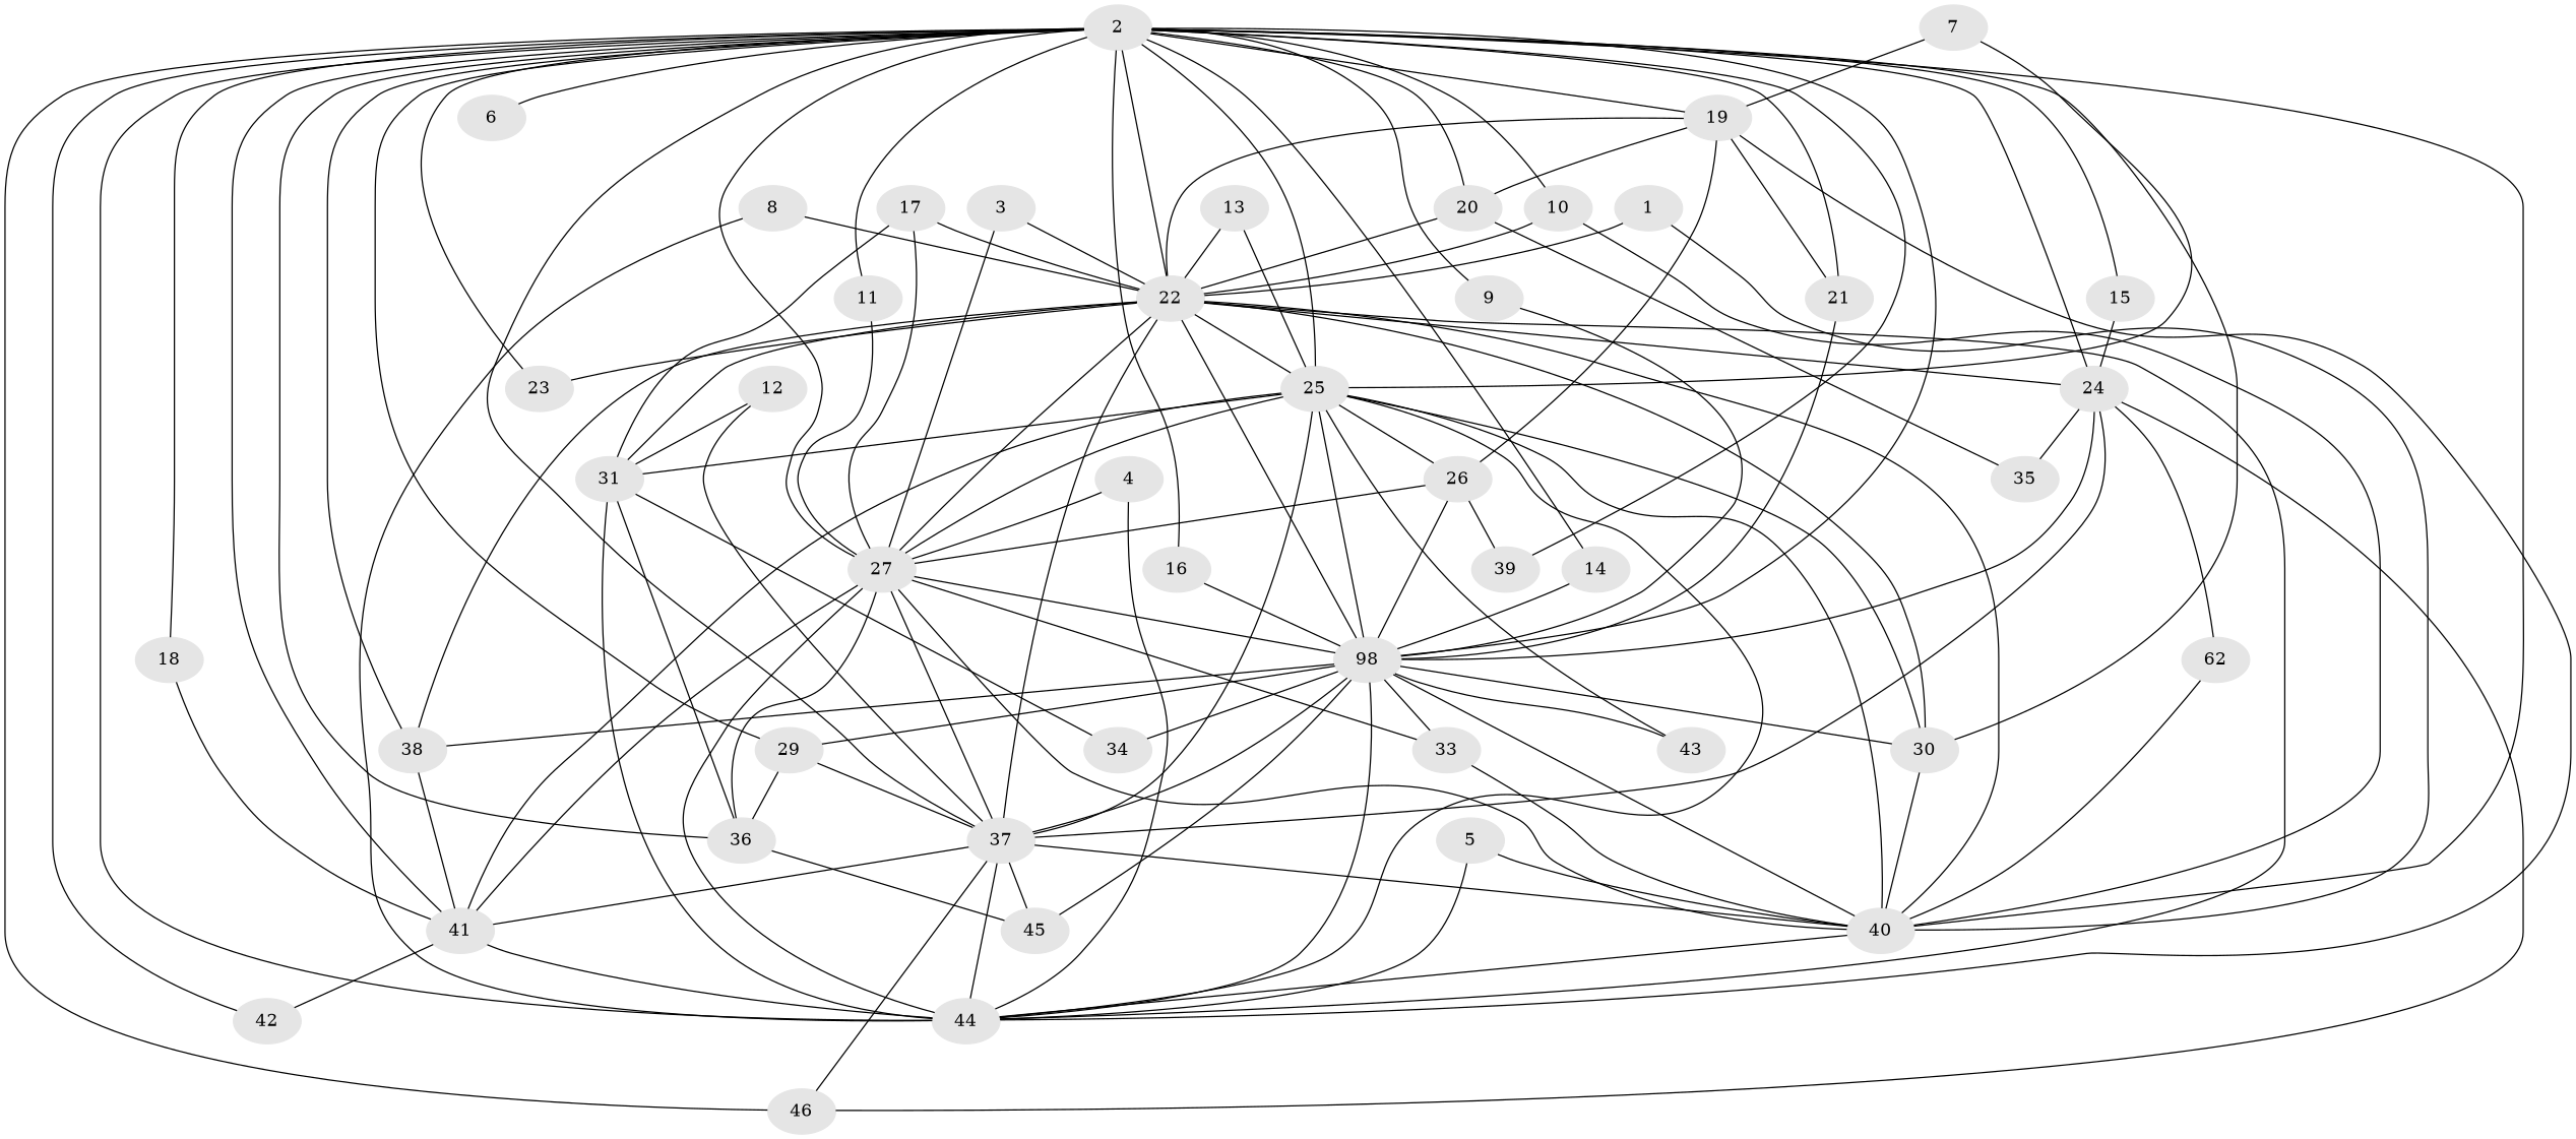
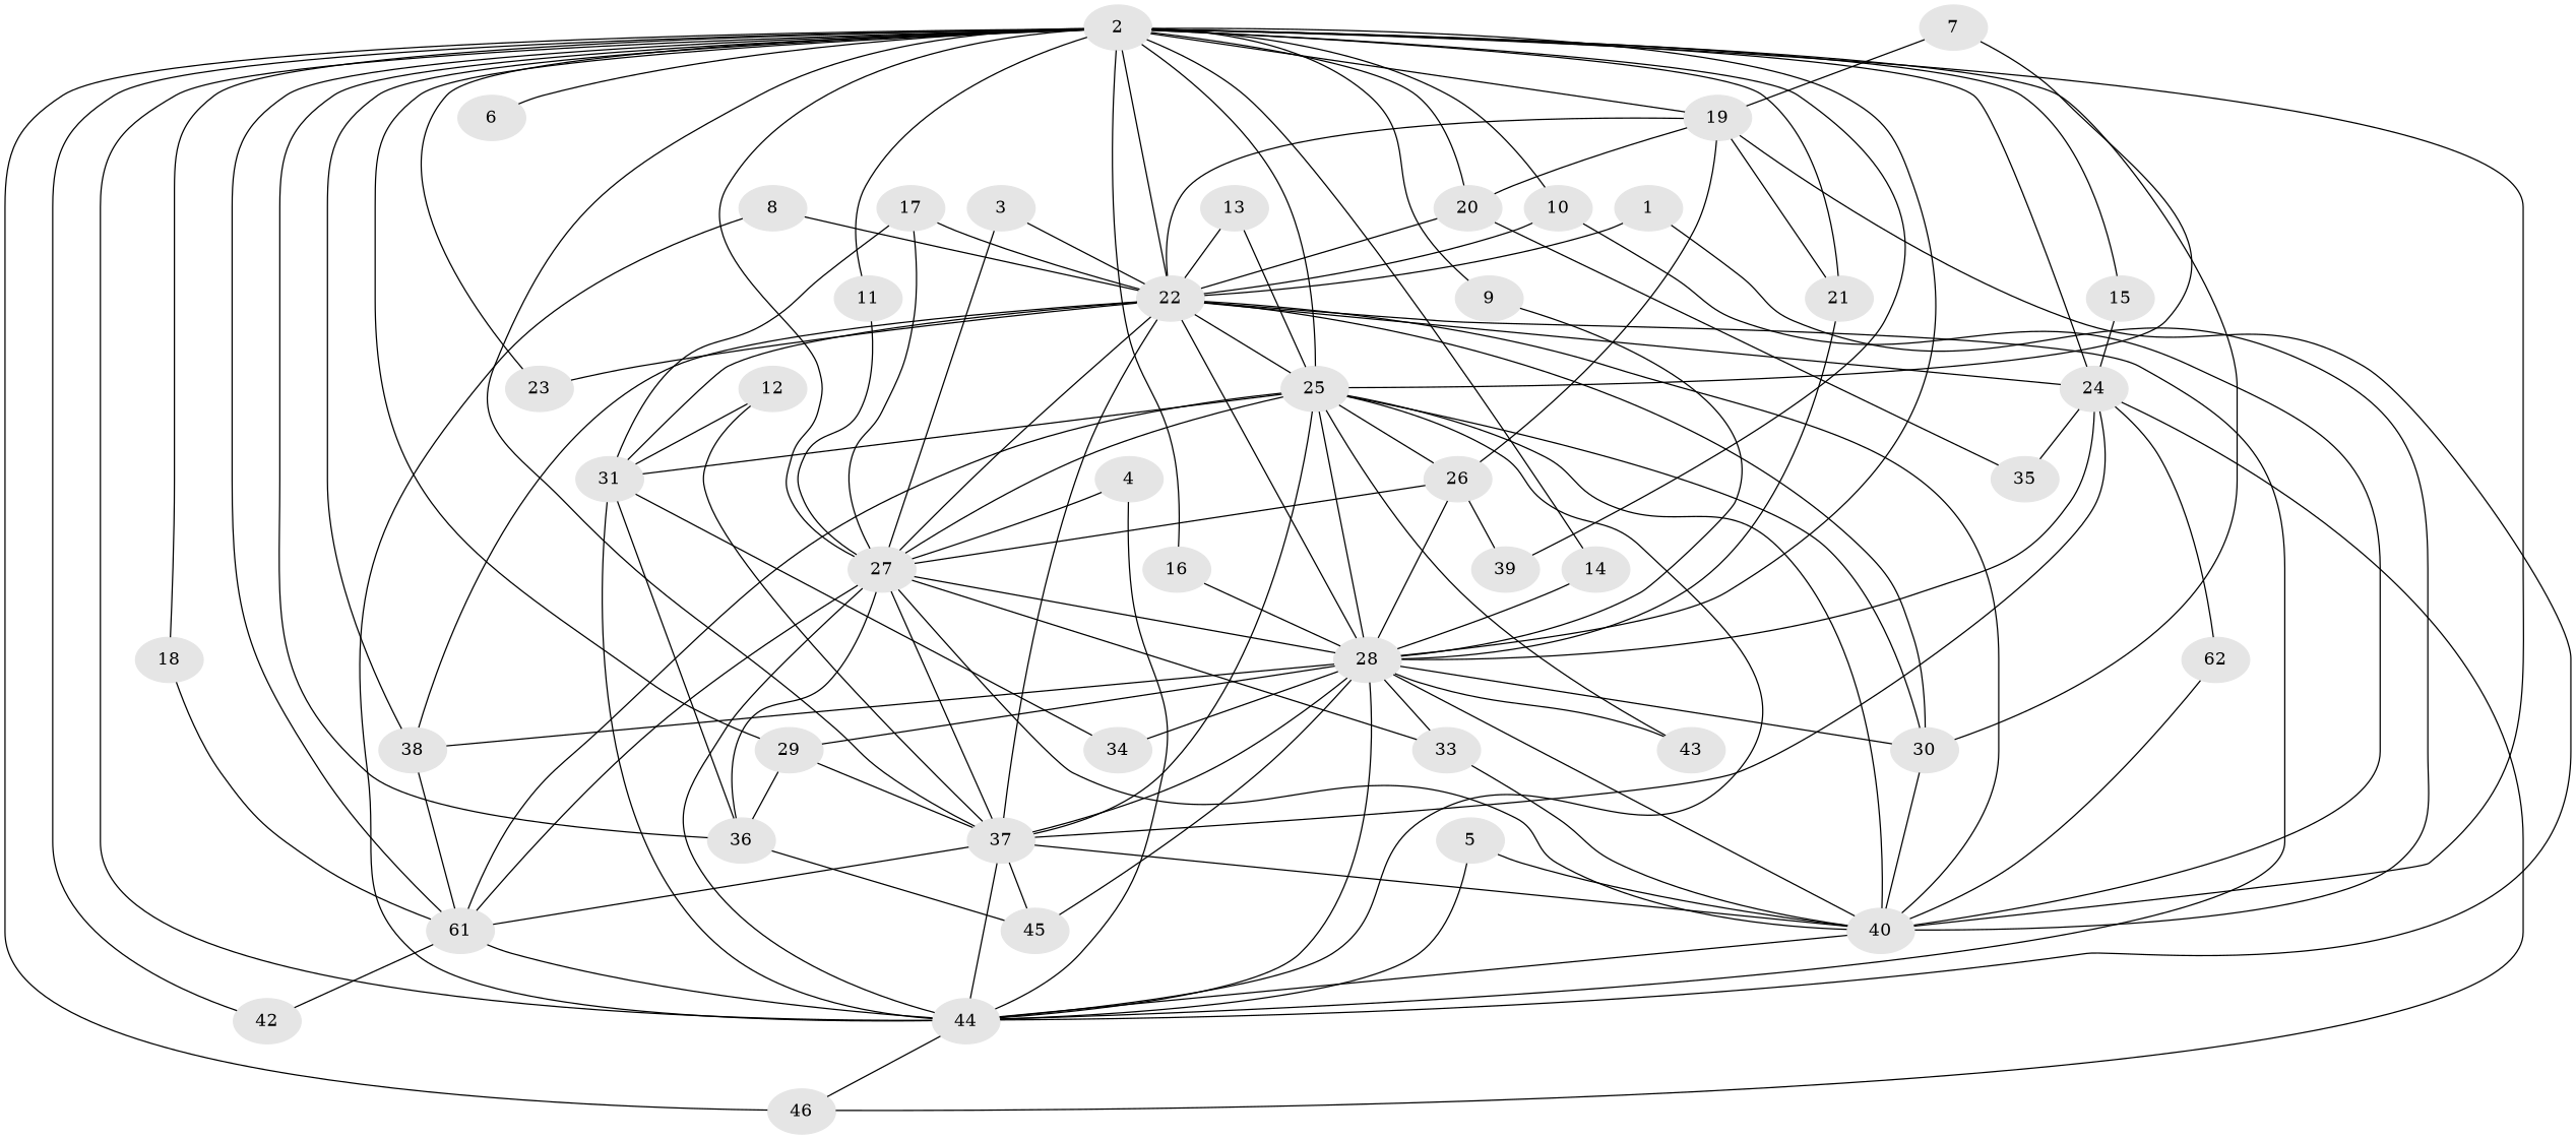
  graph {
    node [color=gray90 style=filled]
    edge [weight=1.0]
    1
    22
    40
    23
    24
    25
    27
-   28 [label=98]
+   28
    30
    37
    38
    44
    31
    2
    6
    9
    10
    11
    14
    15
    16
    18
    19
    20
    21
    29
    36
    39
-   41
+   41 [label=61]
    42
    46
    26
    35
    n34 [label=62]
    43
    33
    45
    34
    3
    4
    5
    7
    8
    12
    13
    17
    1 -- 22
    1 -- 40
    22 -- 40 [weight=2.0]
    22 -- 23
    22 -- 24
    22 -- 25
    22 -- 27
    22 -- 28 [weight=3.0]
    22 -- 30
    22 -- 37 [weight=2.0]
    22 -- 38
    22 -- 44
    22 -- 31 [weight=2.0]
    40 -- 44
    24 -- 28
    24 -- 37
    24 -- 46
    24 -- 35
    24 -- n34
    25 -- 40
    25 -- 27
    25 -- 28 [weight=2.0]
    25 -- 30
    25 -- 37 [weight=2.0]
    25 -- 44
    25 -- 31
    25 -- 41 [weight=2.0]
    25 -- 26
    25 -- 43
    27 -- 40
    27 -- 28 [weight=2.0]
    27 -- 37
    27 -- 44
    27 -- 36
    27 -- 41
    27 -- 33
    28 -- 40 [weight=2.0]
    28 -- 30
    28 -- 37 [weight=2.0]
    28 -- 38
    28 -- 44 [weight=2.0]
    28 -- 29
    28 -- 43
    28 -- 33
    28 -- 45
    28 -- 34 [weight=2.0]
    30 -- 40
    37 -- 40
    37 -- 44
    37 -- 41
    37 -- 45
    38 -- 41
-   37 -- 46
+   44 -- 46
    31 -- 44
    31 -- 36
    31 -- 34
    2 -- 22 [weight=2.0]
    2 -- 40 [weight=2.0]
    2 -- 23
    2 -- 24 [weight=2.0]
    2 -- 25 [weight=3.0]
    2 -- 27 [weight=3.0]
    2 -- 28 [weight=4.0]
    2 -- 30
    2 -- 37 [weight=3.0]
    2 -- 38 [weight=2.0]
    2 -- 44 [weight=3.0]
    2 -- 6
    2 -- 9
    2 -- 10
    2 -- 11
    2 -- 14
    2 -- 15
    2 -- 16
    2 -- 18
    2 -- 19
    2 -- 20
    2 -- 21
    2 -- 29
    2 -- 36
    2 -- 39
    2 -- 41
    2 -- 42
    2 -- 46
    9 -- 28
    10 -- 22
    10 -- 40
    11 -- 27
    14 -- 28
    15 -- 24
    16 -- 28
    18 -- 41
    19 -- 22
    19 -- 44
    19 -- 20
    19 -- 21
    19 -- 26
    20 -- 22
    20 -- 35
    21 -- 28 [weight=2.0]
    29 -- 37
    29 -- 36
    36 -- 45
    41 -- 44
    41 -- 42
    26 -- 27
    26 -- 28
    26 -- 39
    n34 -- 40
    33 -- 40
    3 -- 22
    3 -- 27
    4 -- 27
    4 -- 44
    5 -- 40
    5 -- 44
    7 -- 25
    7 -- 19
    8 -- 22
    8 -- 44
    12 -- 37
    12 -- 31
    13 -- 22
    13 -- 25
    17 -- 22
    17 -- 27
    17 -- 31
  }
